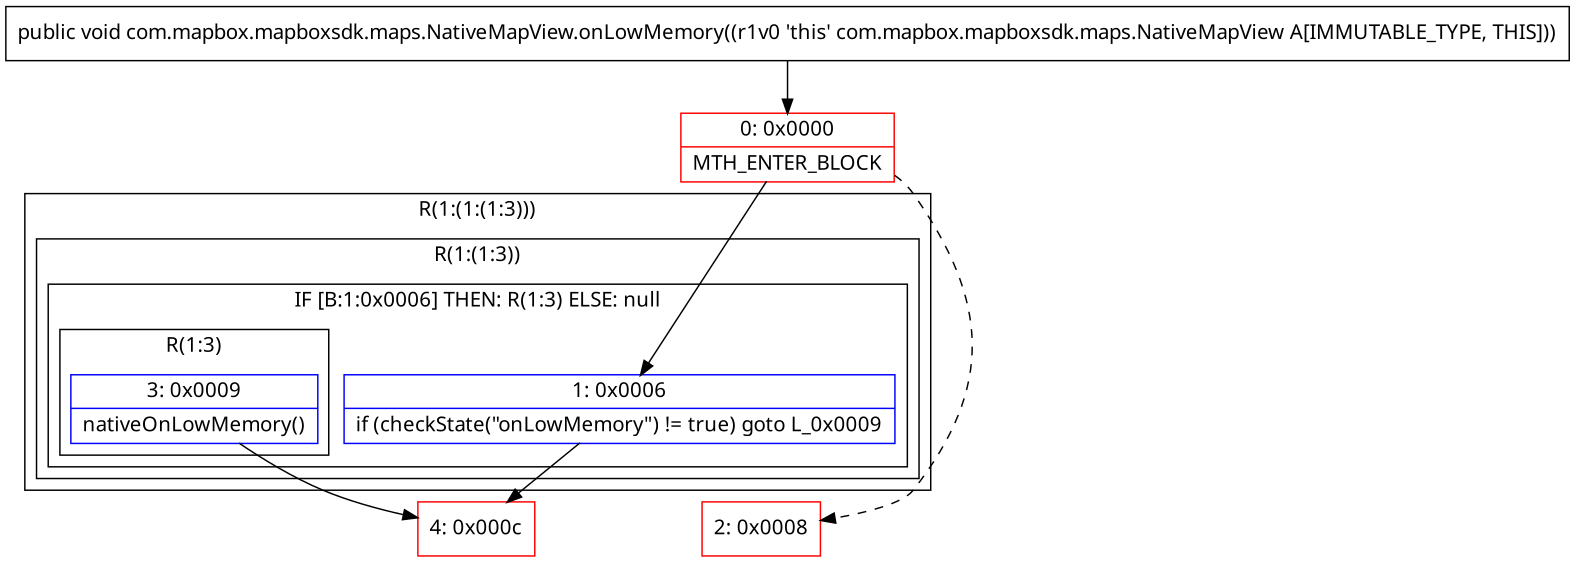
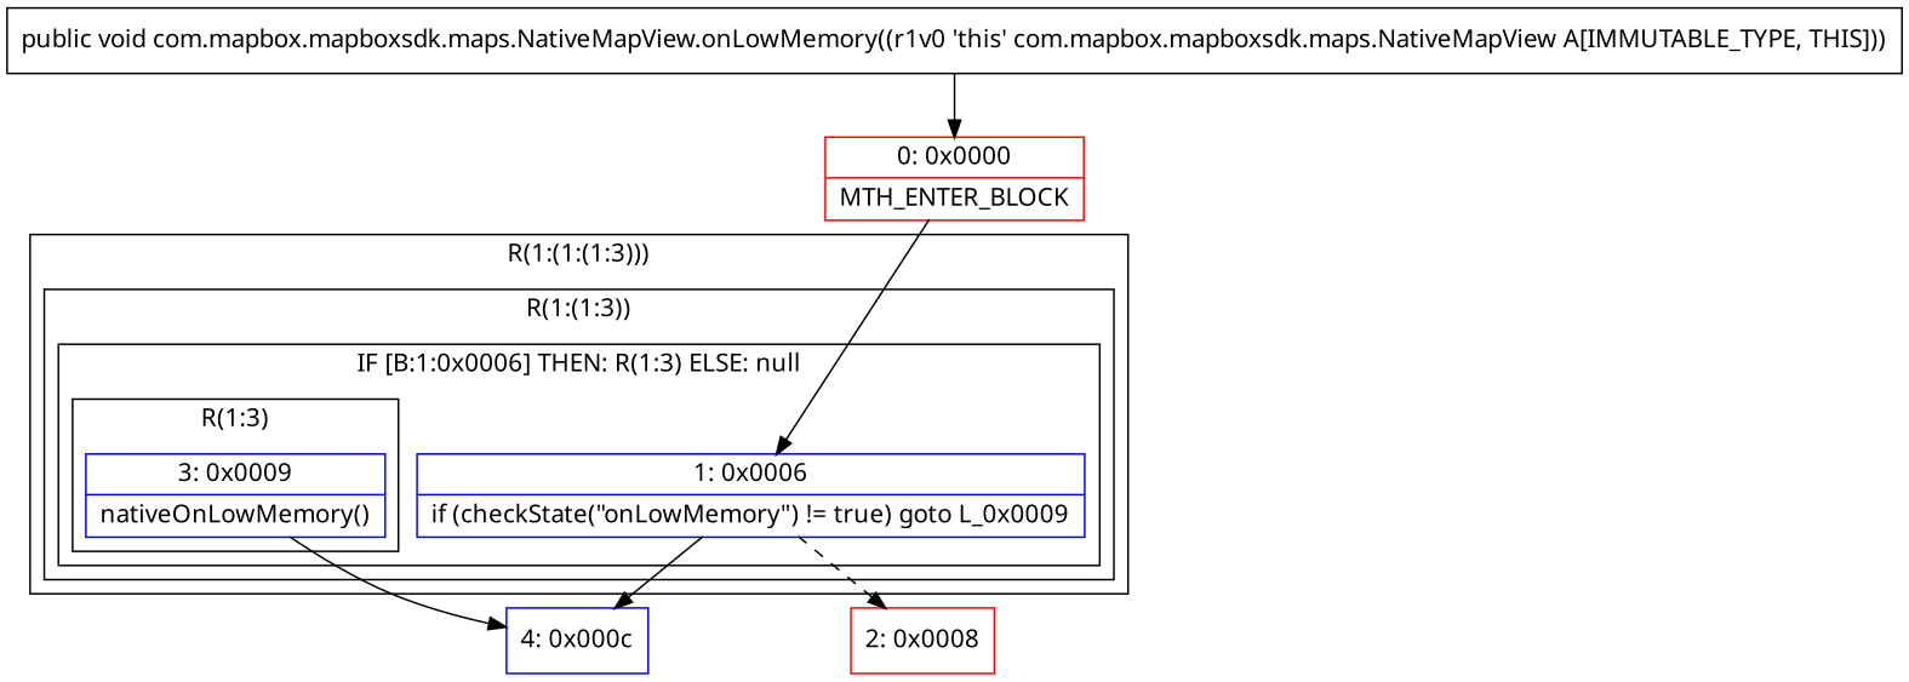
  digraph {
    fontname="Noto Sans"
    node [color=red fontname="Noto Sans" shape=record]
    edge [fontname="Noto Sans"]
    n1 [color=blue label="{3\:\ 0x0009|nativeOnLowMemory()\l}"]
    n2 [color=blue label="{1\:\ 0x0006|if (checkState(\"onLowMemory\") != true) goto L_0x0009\l}"]
-   n3 [label="{4\:\ 0x000c}"]
+   n3 [color=blue label="{4\:\ 0x000c}"]
    n4 [label="{2\:\ 0x0008}"]
    n5 [label="{0\:\ 0x0000|MTH_ENTER_BLOCK\l}"]
    n6 [label="{public void com.mapbox.mapboxsdk.maps.NativeMapView.onLowMemory((r1v0 'this' com.mapbox.mapboxsdk.maps.NativeMapView A[IMMUTABLE_TYPE, THIS])) }" color=""]
    subgraph cluster_1 {
      label="R(1:(1:(1:3)))"
      subgraph cluster_2 {
        label="R(1:(1:3))"
        subgraph cluster_3 {
          label="IF [B:1:0x0006] THEN: R(1:3) ELSE: null"
          n2
          subgraph cluster_4 {
            label="R(1:3)"
            n1
          }
        }
      }
    }
    n1 -> n3
    n2 -> n3
-   n5 -> n4 [style=dashed]
+   n2 -> n4 [style=dashed]
    n5 -> n2
    n6 -> n5
  }
